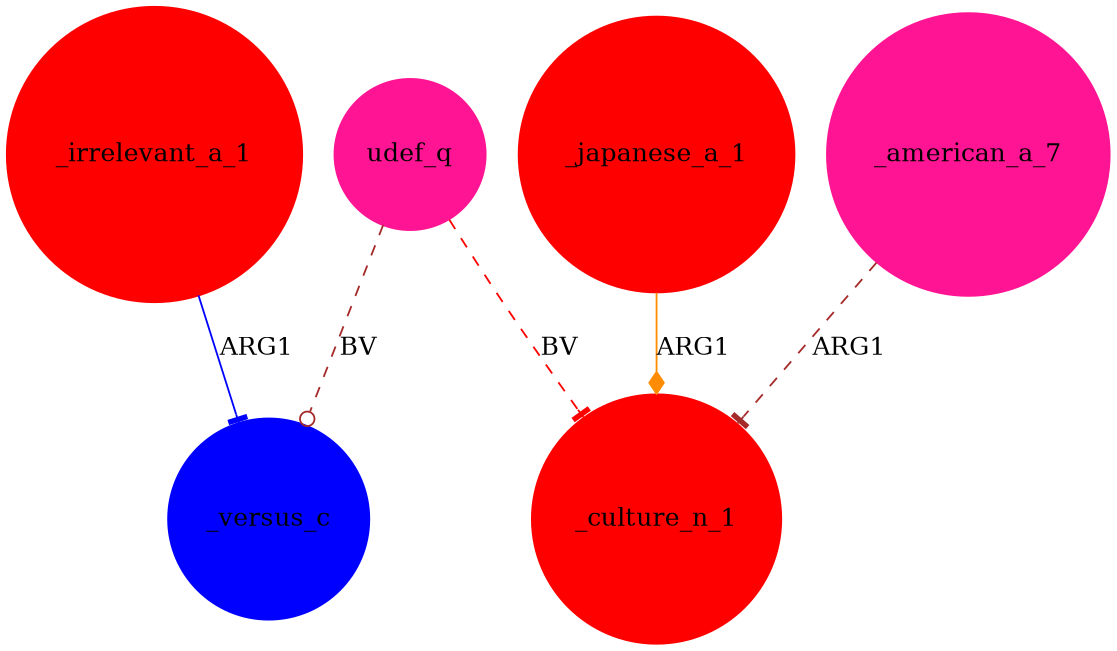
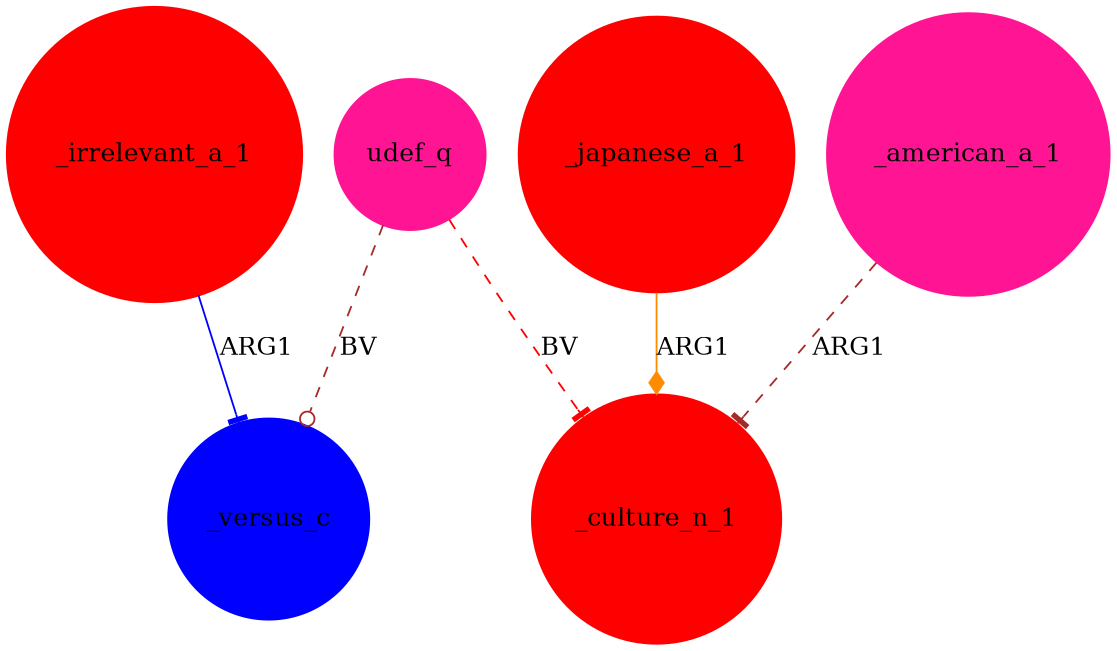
  digraph {
    node [shape=circle style=filled color=red]
    edge [color=brown style=dashed arrowhead=tee]
    udef_q [color=deeppink]
    _versus_c [color=blue]
    _culture_n_1
    _irrelevant_a_1
-   _american_a_1 [color=deeppink label=_american_a_7]
+   _american_a_1 [color=deeppink]
    _japanese_a_1
    udef_q -> _versus_c [label=BV arrowhead=odot]
    udef_q -> _culture_n_1 [label=BV color=red]
    _irrelevant_a_1 -> _versus_c [label=ARG1 color=blue style=solid]
    _american_a_1 -> _culture_n_1 [label=ARG1]
    _japanese_a_1 -> _culture_n_1 [label=ARG1 color=darkorange style=solid arrowhead=diamond]
  }
